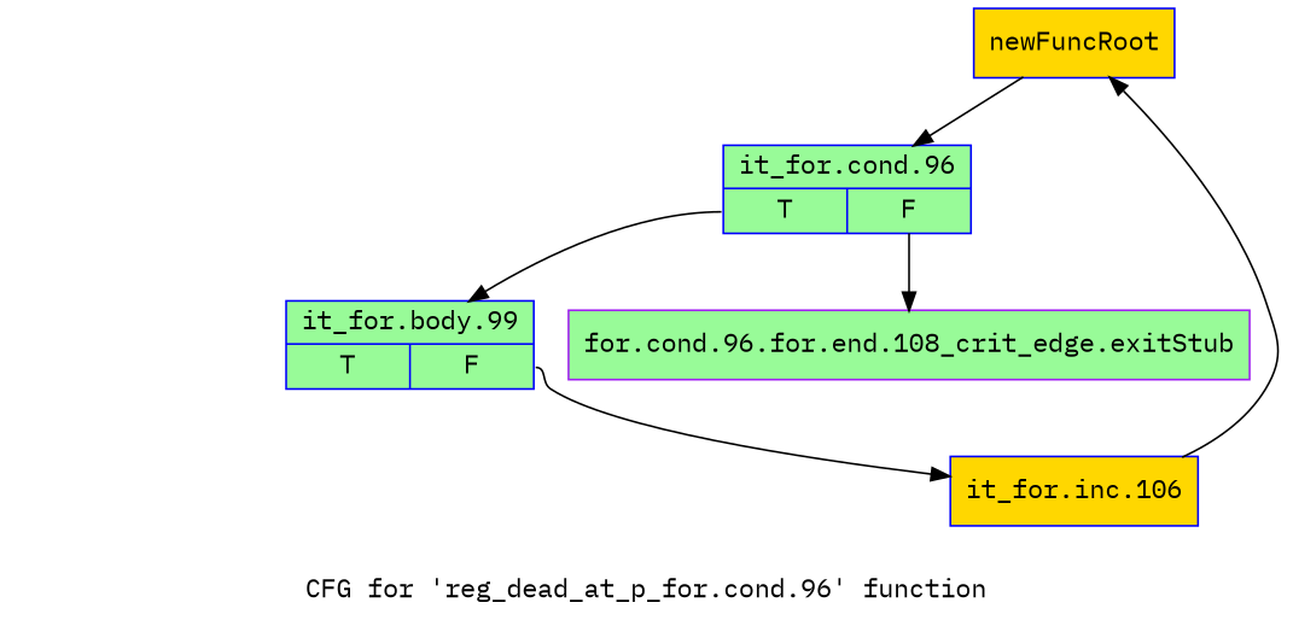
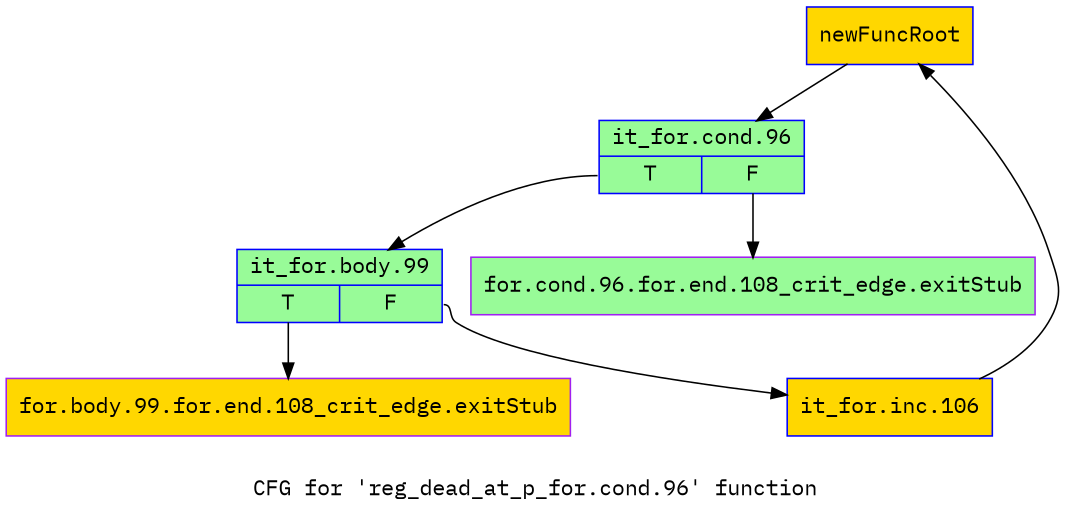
  digraph {
    fontname="IBM Plex Mono"
    label="CFG for 'reg_dead_at_p_for.cond.96' function"
    node [color=blue fillcolor=gold fontname="IBM Plex Mono" shape=record style=filled]
    edge [fontname="IBM Plex Mono"]
    n1 [label="{newFuncRoot}"]
    n2 [fillcolor=palegreen label="{it_for.cond.96|{<s0>T|<s1>F}}"]
    n3 [color=purple fillcolor=palegreen label="{for.cond.96.for.end.108_crit_edge.exitStub}"]
    n4 [fillcolor=palegreen label="{it_for.body.99|{<s0>T|<s1>F}}"]
+   n5 [color=purple label="{for.body.99.for.end.108_crit_edge.exitStub}"]
    n6 [label="{it_for.inc.106}"]
    n1 -> n2
    n2 -> n3 [tailport=s1]
    n2 -> n4 [tailport=s0]
+   n4 -> n5 [tailport=s0]
    n4 -> n6 [tailport=s1]
    n6 -> n1
  }
